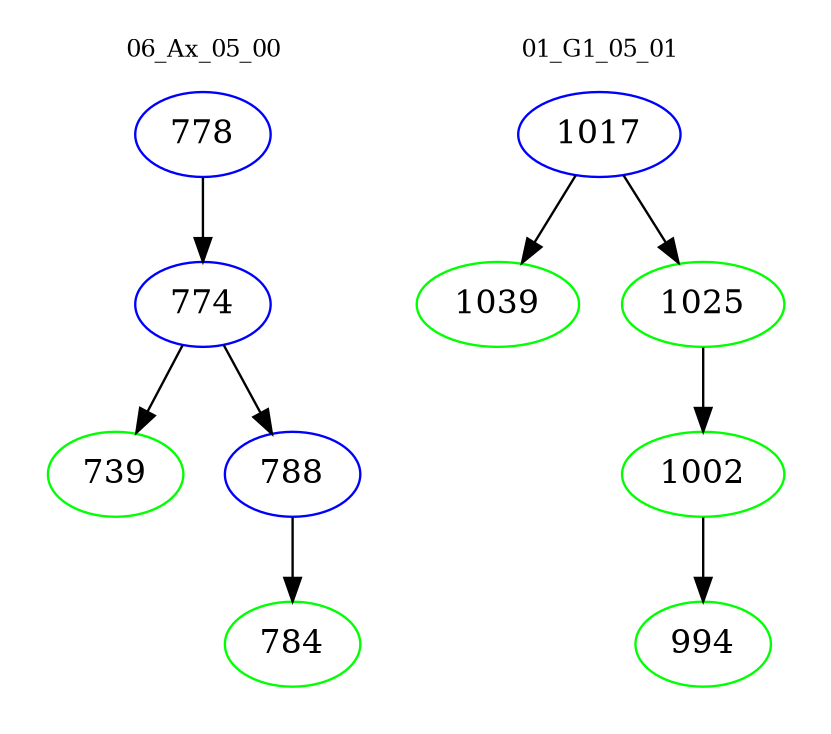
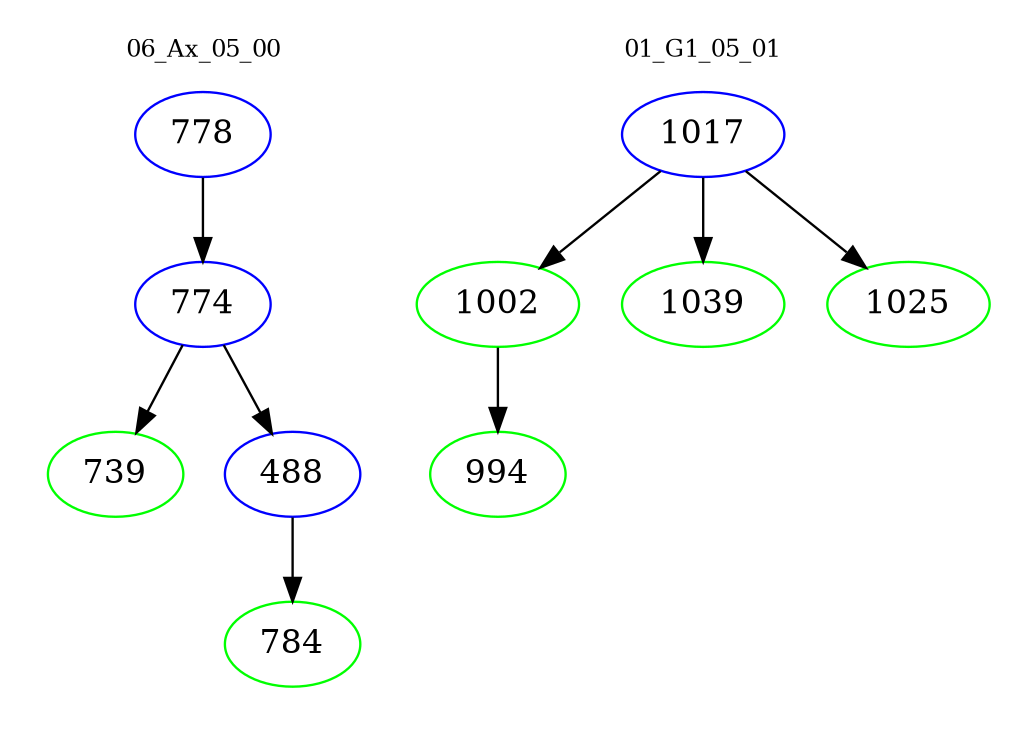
  digraph {
    node [color=green]
    edge [color=black]
    n1 [color=blue label=774]
    n2 [label=739]
    n3 [color=blue label=778]
-   n4 [color=blue label=788]
+   n4 [color=blue label=488]
    n5 [label=784]
    n6 [color=blue label=1017]
    n7 [label=1002]
    n8 [label=1039]
    n9 [label=1025]
    n10 [label=994]
    subgraph cluster_1 {
      color=white
      fontsize=10
      label="06_Ax_05_00"
      n1
      n2
      n3
      n4
      n5
    }
    subgraph cluster_2 {
      color=white
      fontsize=10
      label="01_G1_05_01"
      n6
      n7
      n8
      n9
      n10
    }
    n1 -> n2
    n1 -> n4
    n3 -> n1
    n4 -> n5
-   n9 -> n7
+   n6 -> n7
    n6 -> n8
    n6 -> n9
    n7 -> n10
  }
